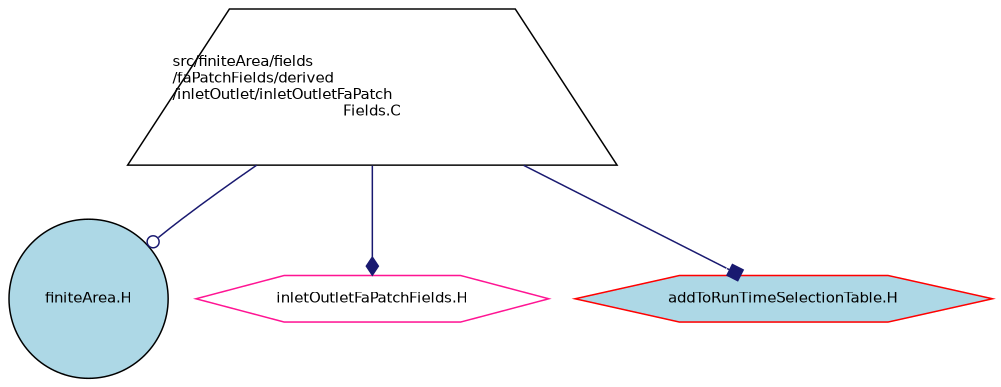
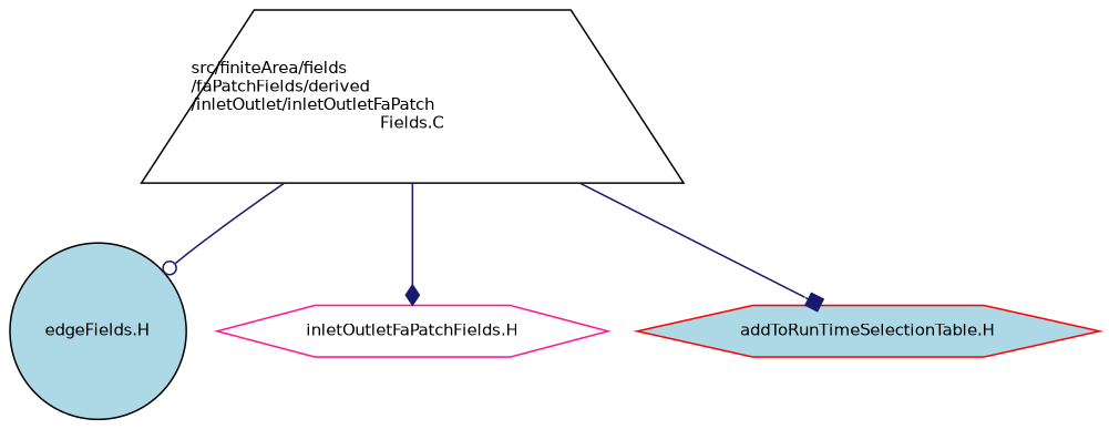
  digraph {
    node [color=black fillcolor=white fontname=Helvetica fontsize=10 shape=hexagon style=filled]
    edge [color=midnightblue fontname=Helvetica fontsize=10 labelfontname=Helvetica labelfontsize=10 style=solid]
    n1 [fontcolor=black height=0.2 label="src/finiteArea/fields\l/faPatchFields/derived\l/inletOutlet/inletOutletFaPatch\lFields.C" shape=trapezium width=0.4]
-   n2 [fillcolor=lightblue height=0.2 label="finiteArea.H" shape=circle width=0.4]
+   n2 [fillcolor=lightblue height=0.2 label="edgeFields.H" shape=circle width=0.4]
    n3 [color=deeppink height=0.2 label="inletOutletFaPatchFields.H" width=0.4]
    n4 [color=red fillcolor=lightblue height=0.2 label="addToRunTimeSelectionTable.H" width=0.4]
    n1 -> n2 [arrowhead=odot]
    n1 -> n3 [arrowhead=diamond]
    n1 -> n4 [arrowhead=box]
  }
